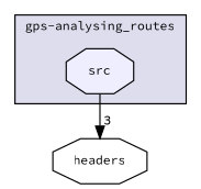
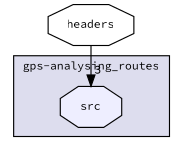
  digraph {
    compound=true
    fontname="Source Code Pro"
    node [fontname="Source Code Pro" fontsize=10 shape=octagon]
    n1 [fillcolor="#eeeeff" label=src pencolor=black style=filled]
    n2 [label=headers]
    subgraph cluster_1 {
      bgcolor="#ddddee"
      fontsize=10
      label="gps-analysing_routes"
      pencolor=black
      n1
    }
-   n1 -> n2 [headlabel=3 labeldistance=1.5 labelfontname=Helvetica labelfontsize=10 fontname="Source Code Pro"]
+   n2 -> n1 [headlabel=3 labeldistance=1.5 labelfontname=Helvetica labelfontsize=10 fontname="Source Code Pro"]
  }
